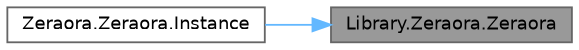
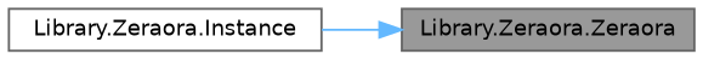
  digraph {
    rankdir=RL
    node [fontname=Helvetica fontsize=10 shape=box style=filled]
    n1 [color=gray40 fillcolor=grey60 fontcolor=black height=0.2 label="Library.Zeraora.Zeraora" width=0.4]
-   n2 [color=grey40 fillcolor=white height=0.2 label="Zeraora.Zeraora.Instance" width=0.4]
+   n2 [color=grey40 fillcolor=white height=0.2 label="Library.Zeraora.Instance" width=0.4]
    n1 -> n2 [color=steelblue1 dir=back fontname=Helvetica fontsize=10 labelfontname=Helvetica labelfontsize=10 style=solid]
  }
